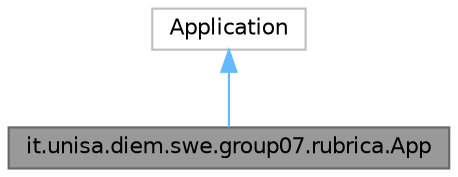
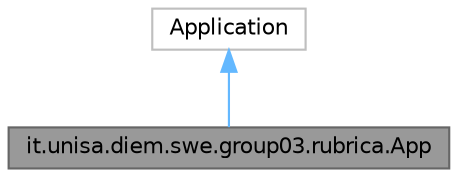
  digraph {
    node [fontname=Helvetica fontsize=10 shape=box style=filled]
-   n1 [color=gray40 fillcolor=grey60 fontcolor=black height=0.2 label="it.unisa.diem.swe.group07.rubrica.App" width=0.4]
+   n1 [color=gray40 fillcolor=grey60 fontcolor=black height=0.2 label="it.unisa.diem.swe.group03.rubrica.App" width=0.4]
    n2 [color=grey75 fillcolor=white height=0.2 label=Application width=0.4]
    n2 -> n1 [color=steelblue1 dir=back fontname=Helvetica fontsize=10 labelfontname=Helvetica labelfontsize=10 style=solid]
  }
